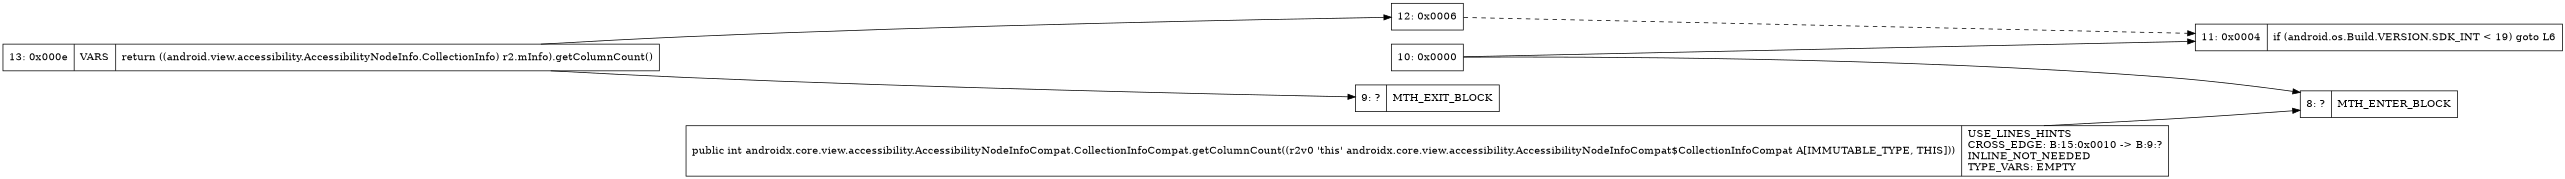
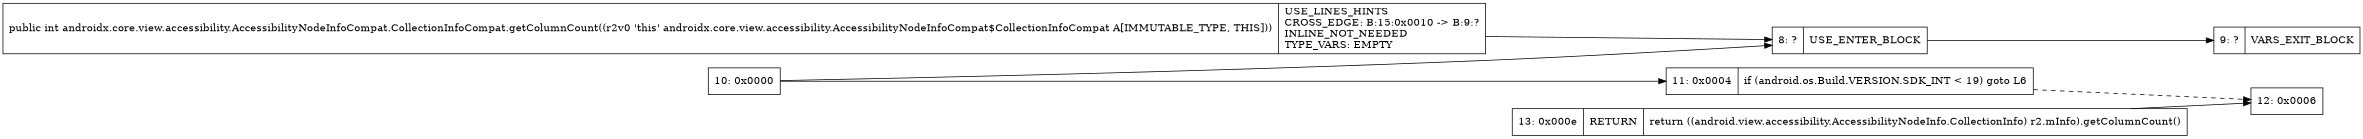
  digraph {
    rankdir=LR
    node [shape=record]
-   n1 [label="{8\:\ ?|MTH_ENTER_BLOCK\l}"]
+   n1 [label="{8\:\ ?|USE_ENTER_BLOCK\l}"]
    n2 [label="{10\:\ 0x0000}"]
    n3 [label="{11\:\ 0x0004|if (android.os.Build.VERSION.SDK_INT \< 19) goto L6\l}"]
    n4 [label="{12\:\ 0x0006}"]
-   n5 [label="{13\:\ 0x000e|VARS\l|return ((android.view.accessibility.AccessibilityNodeInfo.CollectionInfo) r2.mInfo).getColumnCount()\l}"]
-   n6 [label="{9\:\ ?|MTH_EXIT_BLOCK\l}"]
+   n5 [label="{13\:\ 0x000e|RETURN\l|return ((android.view.accessibility.AccessibilityNodeInfo.CollectionInfo) r2.mInfo).getColumnCount()\l}"]
+   n6 [label="{9\:\ ?|VARS_EXIT_BLOCK\l}"]
    n7 [label="{public int androidx.core.view.accessibility.AccessibilityNodeInfoCompat.CollectionInfoCompat.getColumnCount((r2v0 'this' androidx.core.view.accessibility.AccessibilityNodeInfoCompat$CollectionInfoCompat A[IMMUTABLE_TYPE, THIS]))  | USE_LINES_HINTS\lCROSS_EDGE: B:15:0x0010 \-\> B:9:?\lINLINE_NOT_NEEDED\lTYPE_VARS: EMPTY\l}"]
    n2 -> n1
    n2 -> n3
-   n4 -> n3 [style=dashed]
+   n3 -> n4 [style=dashed]
    n5 -> n4
-   n5 -> n6
+   n1 -> n6
    n7 -> n1
  }
